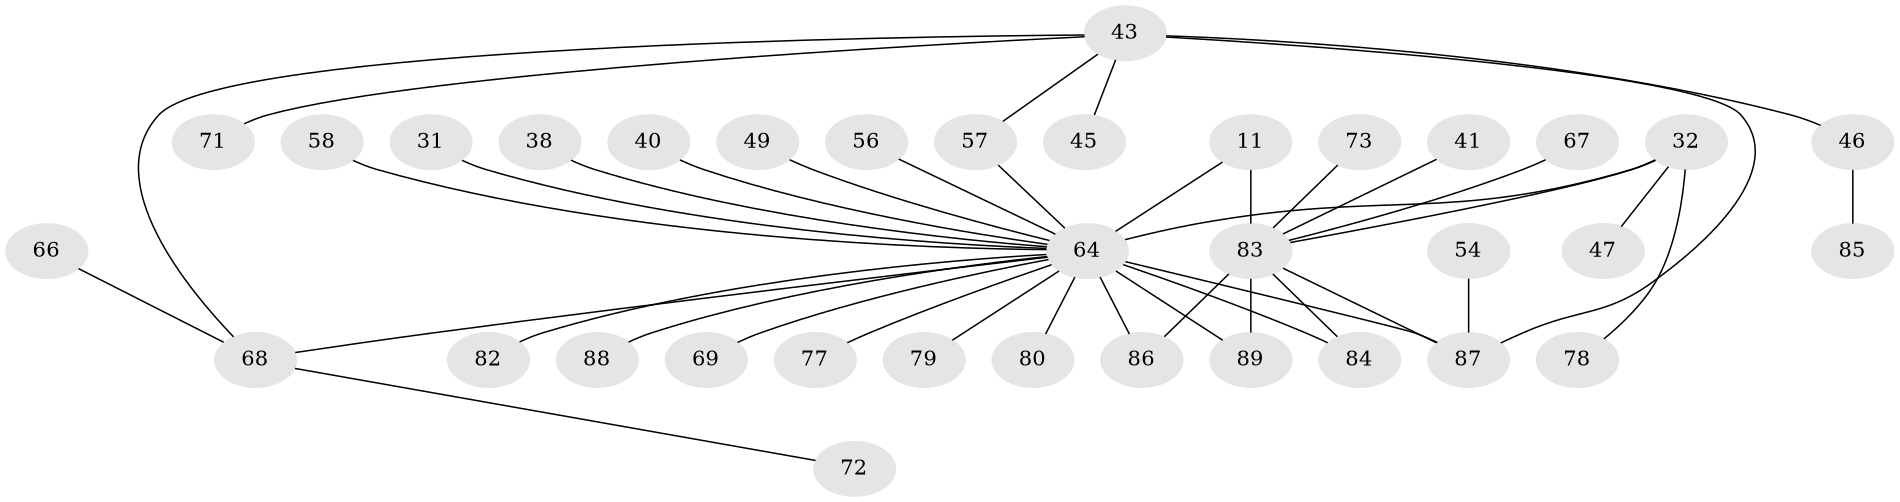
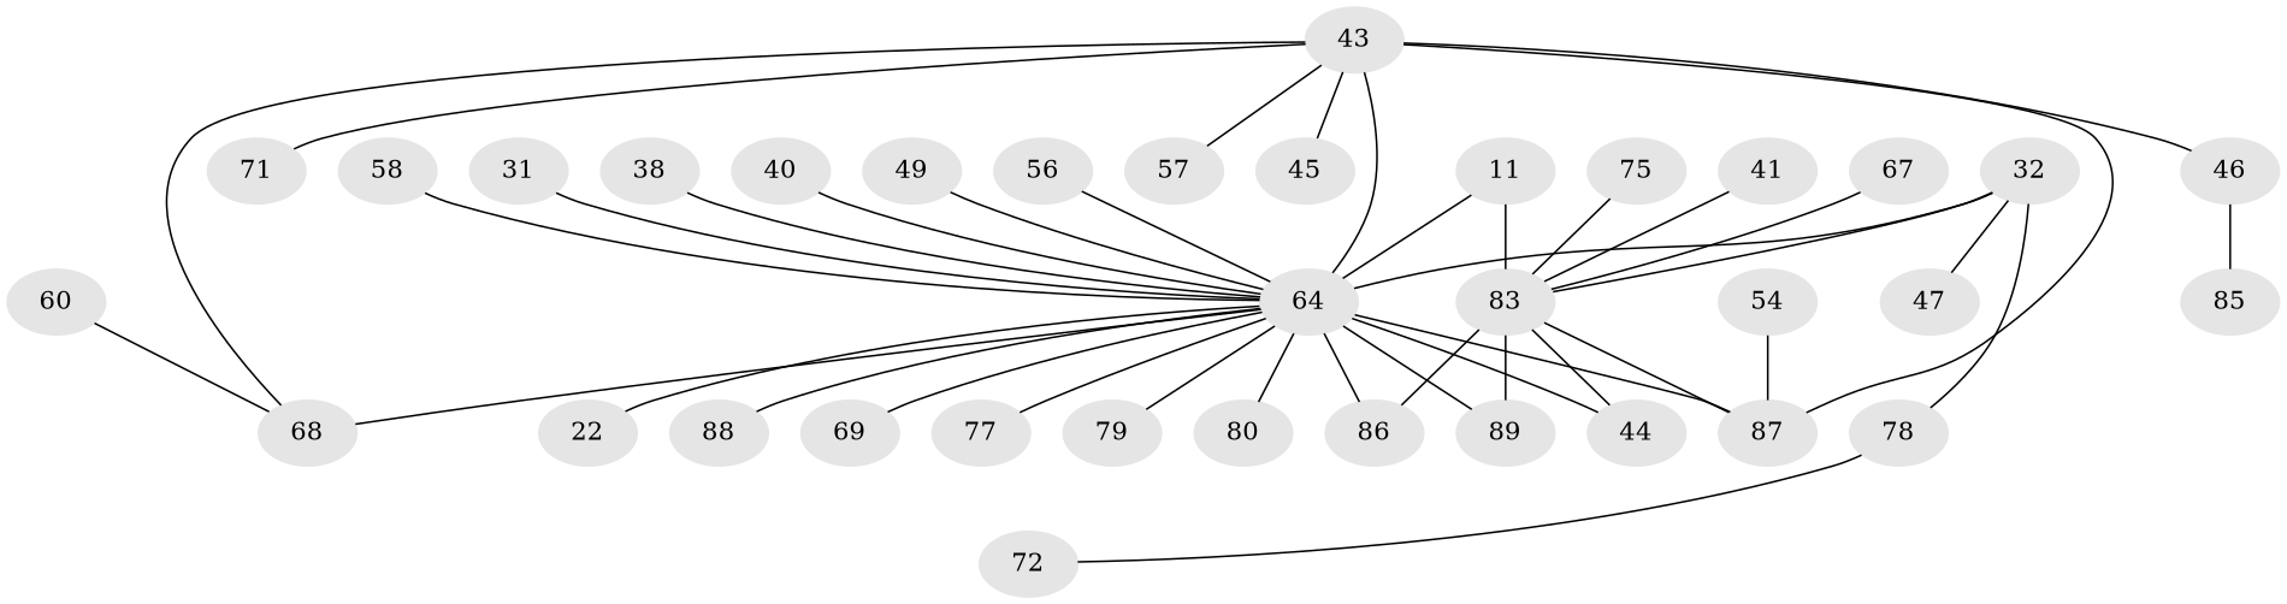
  graph {
    node [color=gray90 style=filled]
    11 [super="+1"]
    64 [super="+34+18+46+33"]
    83 [super="+40+44+55+52+70+6+74"]
    68 [super="+66"]
    87 [super="+16+50+24"]
    69
    77 [super="+65"]
    79
    80
-   82
+   82 [label=22]
    86 [super="+54+81"]
    88 [super="+63"]
    89 [super="+62"]
-   84
+   84 [label=44]
    31
    32 [super="+19+26+25"]
    47
    78 [super="+75"]
    38
    41
    43
    45
    57
    71
    n25 [label=46]
    72
    85
    n28 [label=40]
    49
    n30 [label=54 super="+30"]
    56 [super="+51"]
    58
-   60 [label=66]
+   60
    67 [super="+17"]
-   73
+   73 [label=75]
    11 -- 64 [weight=3]
    11 -- 83 [weight=6]
    64 -- 68
    64 -- 87 [weight=3]
    64 -- 69
    64 -- 77
    64 -- 79
    64 -- 80
    64 -- 82
    64 -- 86 [weight=3]
    64 -- 88
    64 -- 89
    64 -- 84
    83 -- 87
    83 -- 86 [weight=2]
    83 -- 89 [weight=2]
    83 -- 84
-   68 -- 72 [weight=2]
+   78 -- 72 [weight=2]
    31 -- 64
    32 -- 64 [weight=2]
    32 -- 83
    32 -- 47
    32 -- 78
    38 -- 64
    41 -- 83
-   57 -- 64
+   43 -- 64
    43 -- 68
    43 -- 87 [weight=2]
    43 -- 45
    43 -- 57
    43 -- 71
    43 -- n25
    n25 -- 85
    n28 -- 64
    49 -- 64
    n30 -- 87
    56 -- 64
    58 -- 64
    60 -- 68 [weight=2]
    67 -- 83
    73 -- 83
  }
